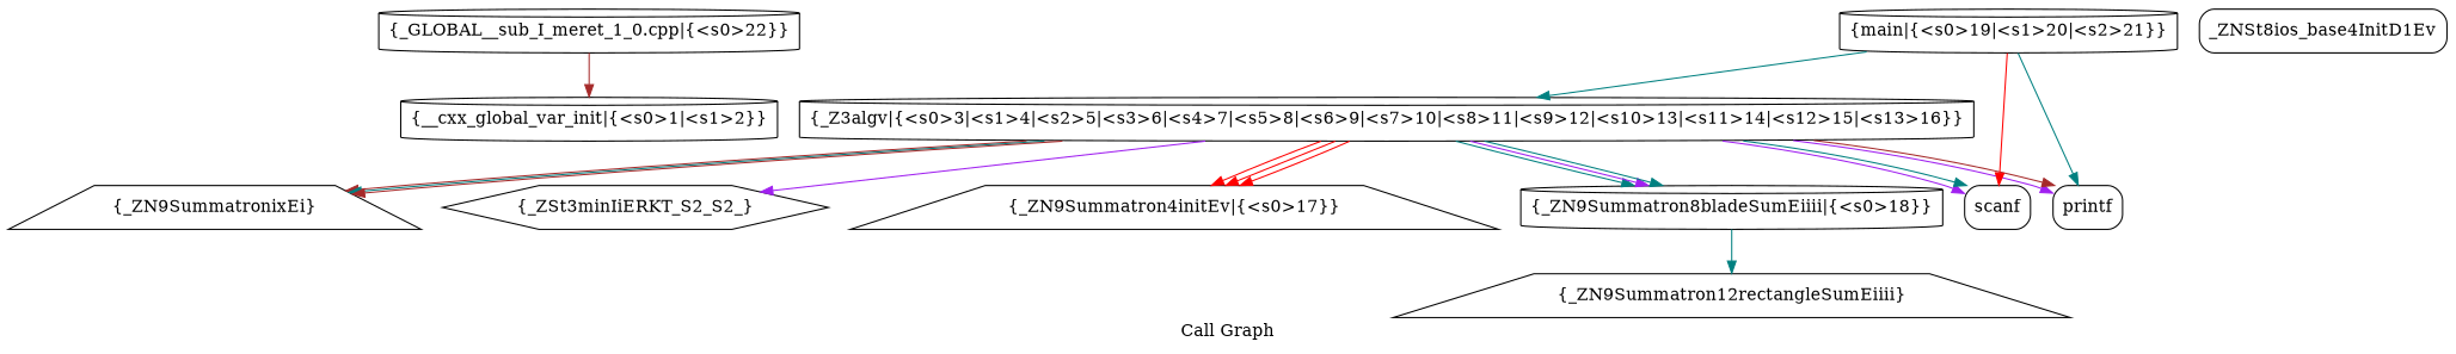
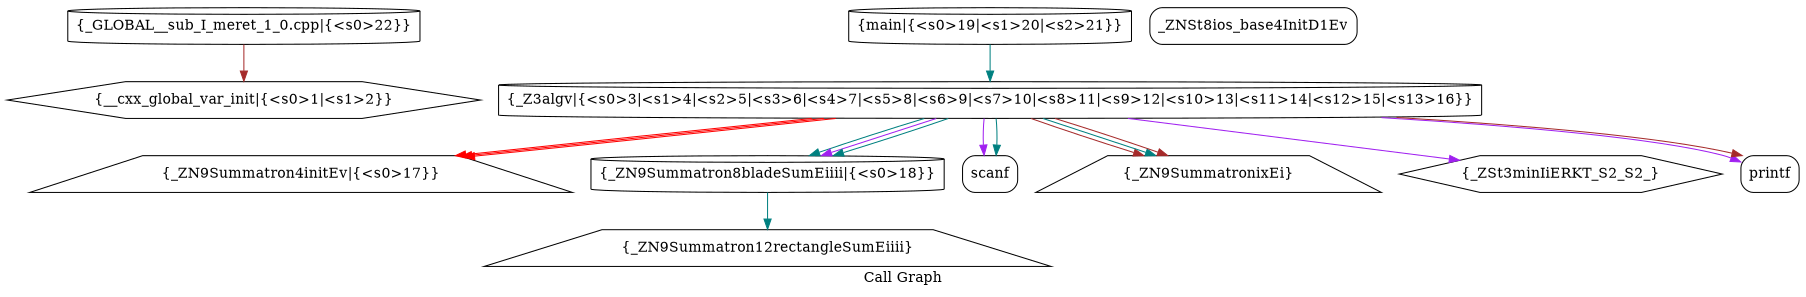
  digraph {
    label="Call Graph"
    node [shape=cylinder]
    edge [color=teal tailport=s0]
-   n1 [label="{__cxx_global_var_init|{<s0>1|<s1>2}}"]
+   n1 [label="{__cxx_global_var_init|{<s0>1|<s1>2}}" shape=hexagon]
    n2 [label="{_ZN9Summatron4initEv|{<s0>17}}" shape=trapezium]
    n3 [label="{_GLOBAL__sub_I_meret_1_0.cpp|{<s0>22}}"]
    n4 [label="{_ZNSt8ios_base4InitD1Ev}" shape=Mrecord]
    n5 [label="{_ZN9Summatron8bladeSumEiiii|{<s0>18}}"]
    n6 [label="{_ZN9Summatron12rectangleSumEiiii}" shape=trapezium]
    n7 [label="{_Z3algv|{<s0>3|<s1>4|<s2>5|<s3>6|<s4>7|<s5>8|<s6>9|<s7>10|<s8>11|<s9>12|<s10>13|<s11>14|<s12>15|<s13>16}}"]
    n8 [label="{scanf}" shape=Mrecord]
    n9 [label="{_ZN9SummatronixEi}" shape=trapezium]
    n10 [label="{_ZSt3minIiERKT_S2_S2_}" shape=hexagon]
    n11 [label="{printf}" shape=Mrecord]
    n12 [label="{main|{<s0>19|<s1>20|<s2>21}}"]
    n3 -> n1 [color=brown]
    n5 -> n6
    n7 -> n2 [color=red tailport=s5]
    n7 -> n2 [color=red tailport=s6]
    n7 -> n2 [color=red tailport=s7]
    n7 -> n5 [tailport=s9]
    n7 -> n5 [color=purple tailport=s10]
    n7 -> n5 [tailport=s11]
    n7 -> n8 [color=purple]
    n7 -> n8 [tailport=s1]
    n7 -> n9 [color=brown tailport=s2]
    n7 -> n9 [tailport=s3]
    n7 -> n9 [color=brown tailport=s4]
    n7 -> n10 [color=purple tailport=s8]
    n7 -> n11 [color=purple tailport=s12]
    n7 -> n11 [color=brown tailport=s13]
    n12 -> n7 [tailport=s2]
-   n12 -> n8 [color=red]
-   n12 -> n11 [tailport=s1]
  }
